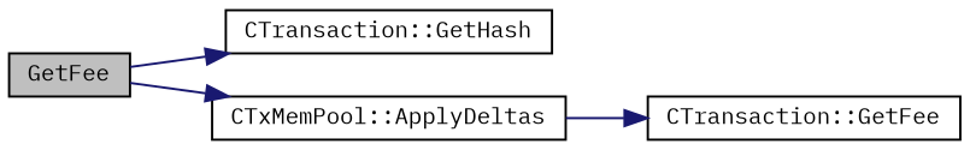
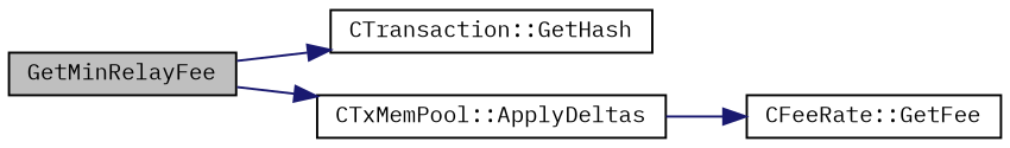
  digraph {
    fontname="IBM Plex Mono"
    rankdir=LR
    node [color=black fillcolor=white fontname="IBM Plex Mono" fontsize=10 shape=record style=filled]
    edge [color=midnightblue fontname="IBM Plex Mono" fontsize=10 labelfontname=Helvetica labelfontsize=10 style=solid]
-   n1 [fillcolor=grey75 fontcolor=black height=0.2 label=GetFee width=0.4]
+   n1 [fillcolor=grey75 fontcolor=black height=0.2 label=GetMinRelayFee width=0.4]
    n2 [height=0.2 label="CTransaction::GetHash" width=0.4]
    n3 [height=0.2 label="CTxMemPool::ApplyDeltas" width=0.4]
-   n4 [height=0.2 label="CTransaction::GetFee" width=0.4]
+   n4 [height=0.2 label="CFeeRate::GetFee" width=0.4]
    n1 -> n2
    n1 -> n3
    n3 -> n4
  }
